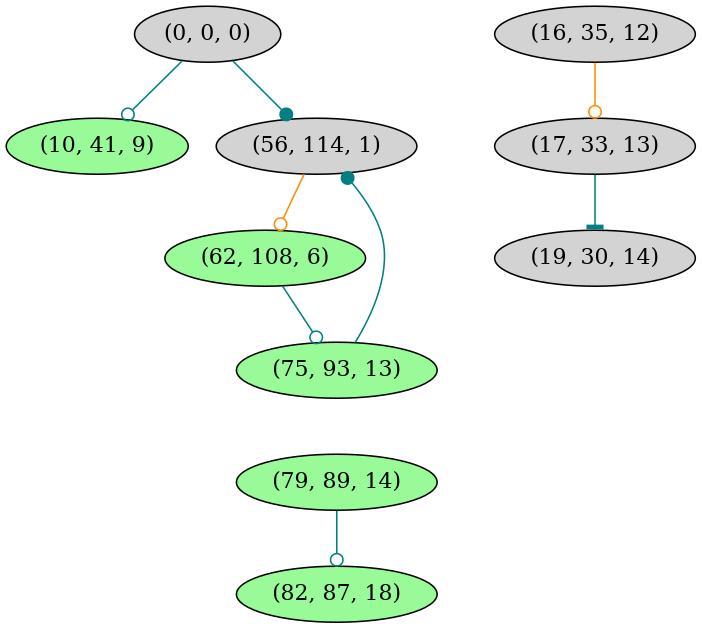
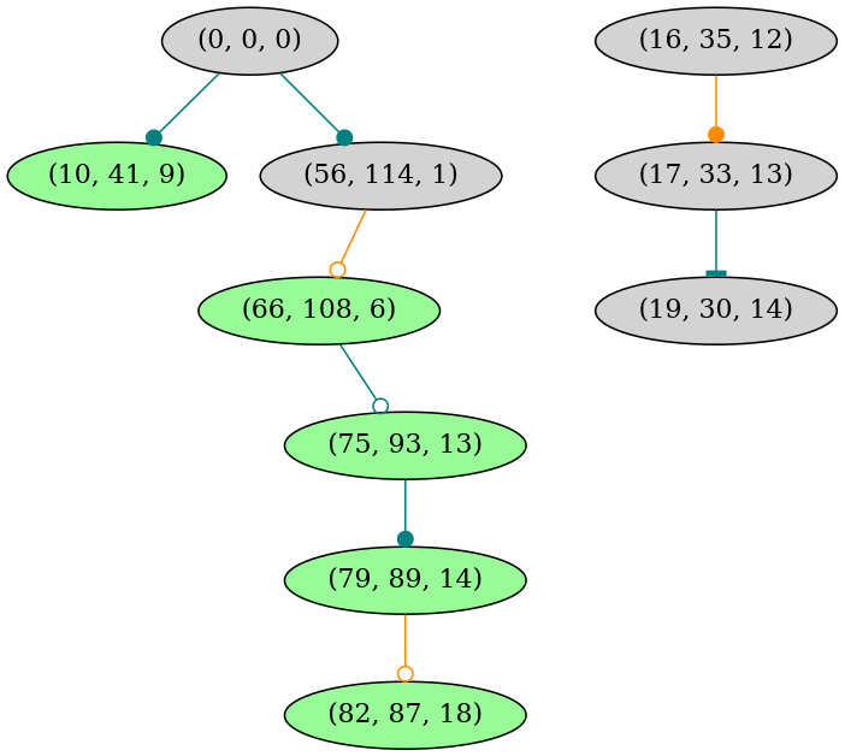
  digraph {
    node [fillcolor=lightgrey style=filled]
    edge [arrowhead=dot color=teal]
    "(0, 0, 0)"
    "(10, 41, 9)" [fillcolor=palegreen]
    "(56, 114, 1)"
-   "(62, 108, 6)" [fillcolor=palegreen]
+   "(62, 108, 6)" [fillcolor=palegreen label="(66, 108, 6)"]
    "(16, 35, 12)"
    "(17, 33, 13)"
    "(19, 30, 14)"
    "(75, 93, 13)" [fillcolor=palegreen]
    n9 [fillcolor=palegreen label="(79, 89, 14)"]
    "(82, 87, 18)" [fillcolor=palegreen]
-   "(0, 0, 0)" -> "(10, 41, 9)" [arrowhead=odot]
+   "(0, 0, 0)" -> "(10, 41, 9)"
    "(0, 0, 0)" -> "(56, 114, 1)"
    "(56, 114, 1)" -> "(62, 108, 6)" [arrowhead=odot color=darkorange]
    "(62, 108, 6)" -> "(75, 93, 13)" [arrowhead=odot]
-   "(16, 35, 12)" -> "(17, 33, 13)" [arrowhead=odot color=darkorange]
+   "(16, 35, 12)" -> "(17, 33, 13)" [color=darkorange]
    "(17, 33, 13)" -> "(19, 30, 14)" [arrowhead=tee]
-   "(75, 93, 13)" -> "(56, 114, 1)"
-   n9 -> "(82, 87, 18)" [arrowhead=odot]
+   "(75, 93, 13)" -> n9
+   n9 -> "(82, 87, 18)" [arrowhead=odot color=darkorange]
  }
